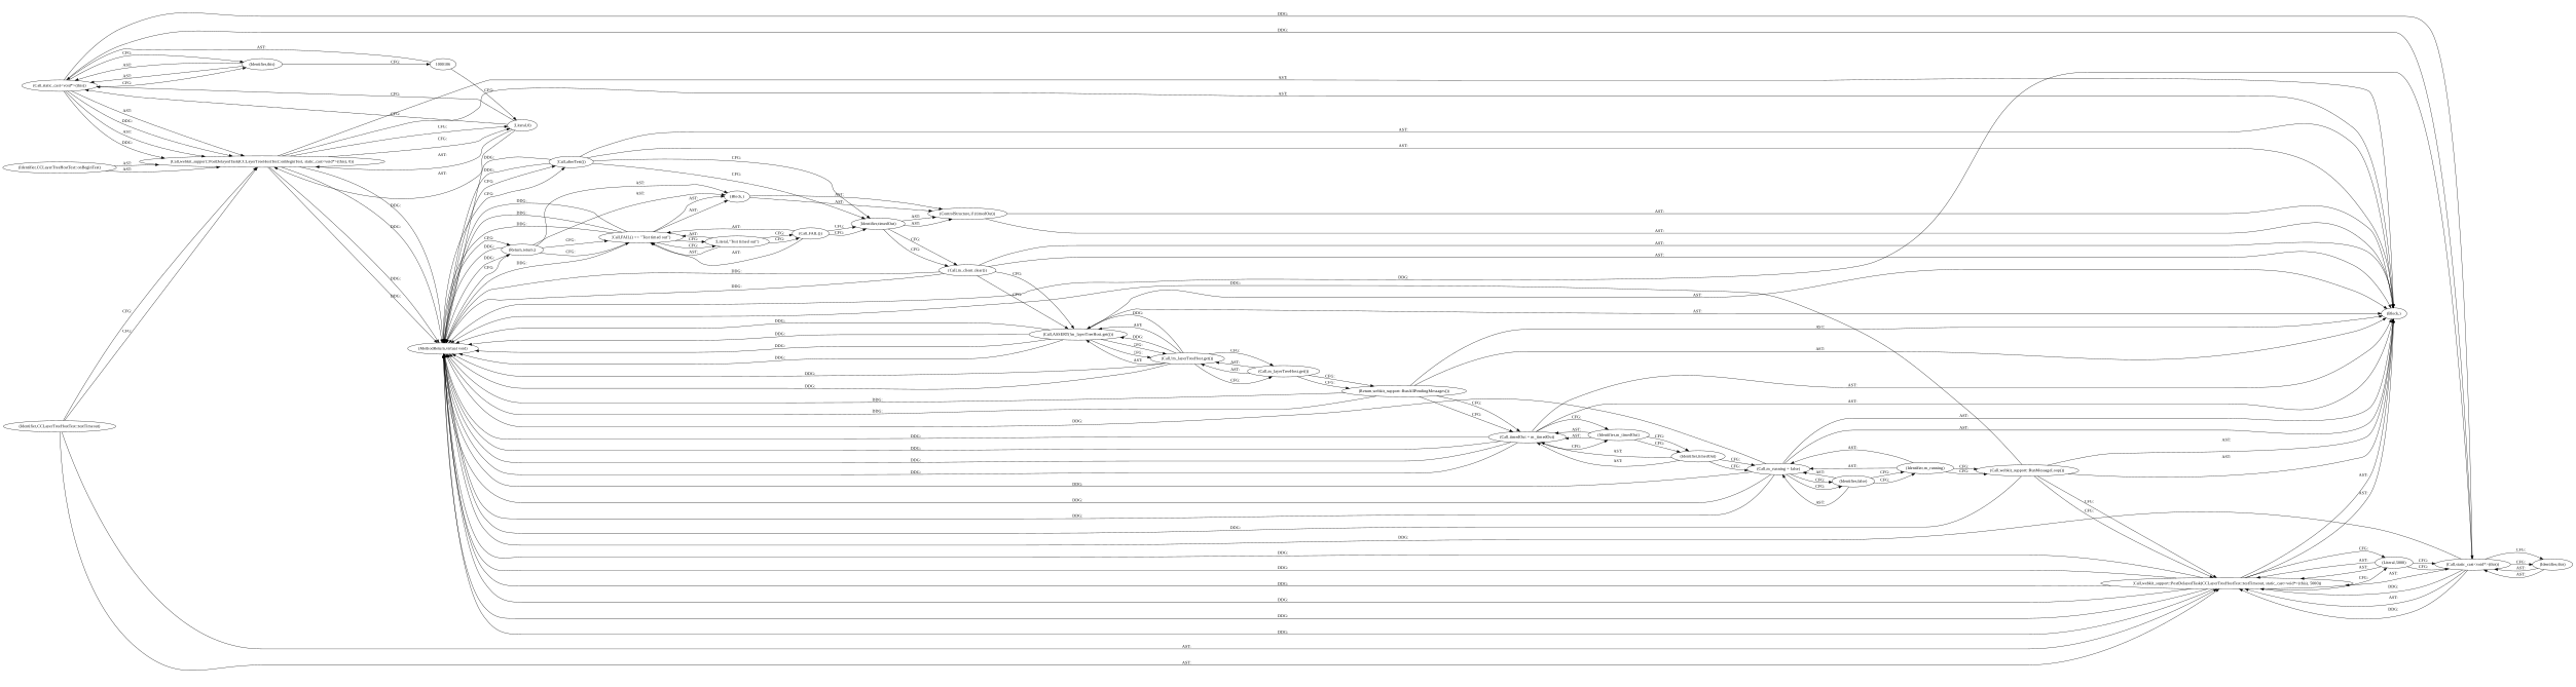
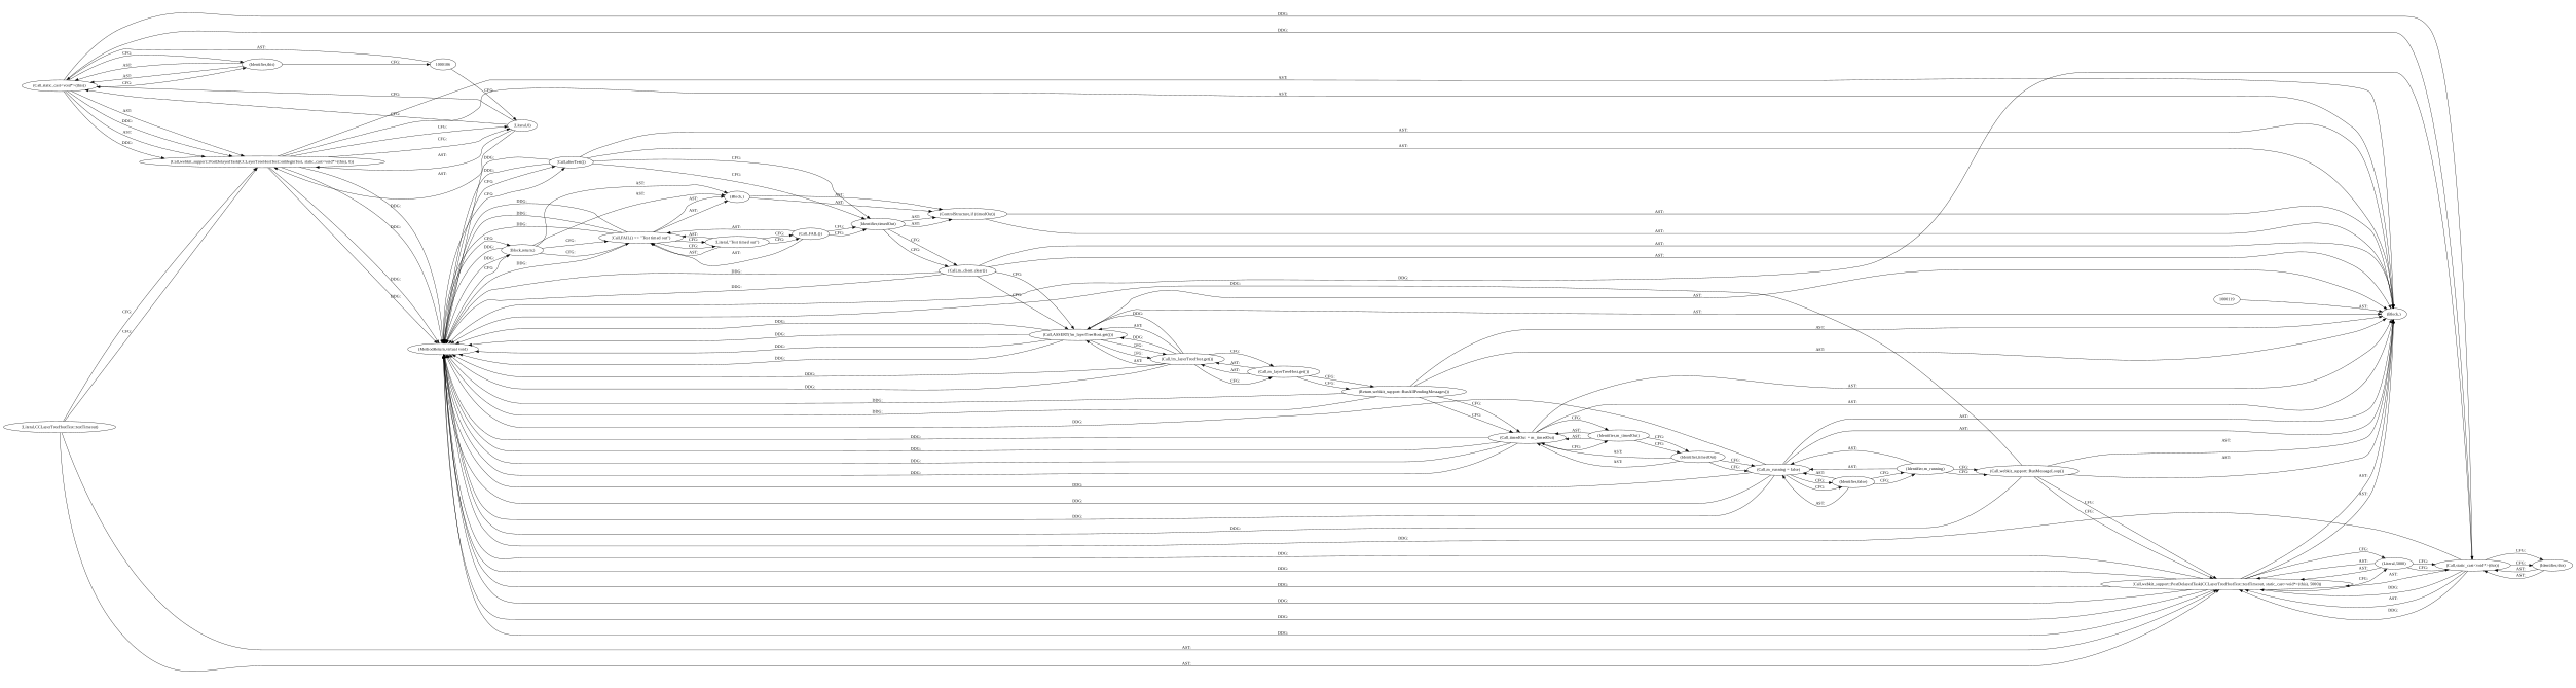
  digraph {
    fontname="Liberation Serif"
    rankdir=LR
    node [fontname="Liberation Serif"]
    edge [fontname="Liberation Serif"]
    n1 [label="(MethodReturn,virtual void)"]
-   n2 [label="(Return,return;)"]
+   n2 [label="(Block,return;)"]
    n3 [label="(Call,afterTest())"]
    n4 [label="(Block,)"]
    n5 [label="(Call,FAIL() << \"Test timed out\")"]
    n6 [label="(Block,)"]
    n7 [label="(Identifier,timedOut)"]
    n8 [label="(Call,m_client.clear())"]
    n9 [label="(Call,ASSERT(!m_layerTreeHost.get()))"]
    n10 [label="(Call,!m_layerTreeHost.get())"]
    n11 [label="(ControlStructure,if (timedOut))"]
    n12 [label="(Literal,\"Test timed out\")"]
    n13 [label="(Call,FAIL())"]
    n14 [label="(Literal,0)"]
    n15 [label="(Call,static_cast<void*>(this))"]
    n16 [label="(Call,webkit_support::PostDelayedTask(CCLayerTreeHostTest::onBeginTest, static_cast<void*>(this), 0))"]
    n17 [label="(Identifier,this)"]
    n18 [label="(Call,static_cast<void*>(this))"]
-   n19 [label="(Identifier,CCLayerTreeHostTest::onBeginTest)"]
    1000106
    n21 [label="(Call,webkit_support::PostDelayedTask(CCLayerTreeHostTest::testTimeout, static_cast<void*>(this), 5000))"]
    n22 [label="(Identifier,this)"]
    n23 [label="(Literal,5000)"]
-   n24 [label="(Identifier,CCLayerTreeHostTest::testTimeout)"]
+   n24 [label="(Literal,CCLayerTreeHostTest::testTimeout)"]
    n25 [label="(Call,webkit_support::RunMessageLoop())"]
    n26 [label="(Identifier,false)"]
    n27 [label="(Call,m_running = false)"]
    n28 [label="(Identifier,m_running)"]
    n29 [label="(Call,timedOut = m_timedOut)"]
    n30 [label="(Identifier,m_timedOut)"]
    n31 [label="(Identifier,timedOut)"]
    n32 [label="(Return,webkit_support::RunAllPendingMessages())"]
    n33 [label="(Call,m_layerTreeHost.get())"]
+   1000119
    n1 -> n2 [label="CFG: "]
    n1 -> n2 [label="CFG: "]
    n1 -> n3 [label="CFG: "]
    n1 -> n3 [label="CFG: "]
    n2 -> n1 [label="DDG: "]
    n2 -> n1 [label="DDG: "]
    n2 -> n4 [label="AST: "]
    n2 -> n4 [label="AST: "]
    n2 -> n5 [label="CFG: "]
    n2 -> n5 [label="CFG: "]
    n3 -> n1 [label="DDG: "]
    n3 -> n1 [label="DDG: "]
    n3 -> n6 [label="AST: "]
    n3 -> n6 [label="AST: "]
    n3 -> n7 [label="CFG: "]
    n3 -> n7 [label="CFG: "]
    n4 -> n11 [label="AST: "]
    n4 -> n11 [label="AST: "]
    n5 -> n1 [label="DDG: "]
    n5 -> n1 [label="DDG: "]
    n5 -> n1 [label="DDG: "]
    n5 -> n1 [label="DDG: "]
    n5 -> n4 [label="AST: "]
    n5 -> n4 [label="AST: "]
    n5 -> n12 [label="CFG: "]
    n5 -> n12 [label="CFG: "]
    n7 -> n8 [label="CFG: "]
    n7 -> n8 [label="CFG: "]
    n7 -> n11 [label="AST: "]
    n7 -> n11 [label="AST: "]
    n8 -> n1 [label="DDG: "]
    n8 -> n1 [label="DDG: "]
    n8 -> n6 [label="AST: "]
    n8 -> n6 [label="AST: "]
    n8 -> n9 [label="CFG: "]
    n8 -> n9 [label="CFG: "]
    n9 -> n1 [label="DDG: "]
    n9 -> n1 [label="DDG: "]
    n9 -> n1 [label="DDG: "]
    n9 -> n1 [label="DDG: "]
    n9 -> n6 [label="AST: "]
    n9 -> n6 [label="AST: "]
    n9 -> n10 [label="CFG: "]
    n9 -> n10 [label="CFG: "]
    n10 -> n1 [label="DDG: "]
    n10 -> n1 [label="DDG: "]
    n10 -> n9 [label="AST: "]
    n10 -> n9 [label="DDG: "]
    n10 -> n9 [label="AST: "]
    n10 -> n9 [label="DDG: "]
    n10 -> n33 [label="CFG: "]
    n10 -> n33 [label="CFG: "]
    n11 -> n6 [label="AST: "]
    n11 -> n6 [label="AST: "]
    n12 -> n5 [label="AST: "]
    n12 -> n5 [label="AST: "]
    n12 -> n13 [label="CFG: "]
    n12 -> n13 [label="CFG: "]
    n13 -> n5 [label="AST: "]
    n13 -> n5 [label="AST: "]
    n13 -> n7 [label="CFG: "]
    n13 -> n7 [label="CFG: "]
    n14 -> n15 [label="CFG: "]
    n14 -> n15 [label="CFG: "]
    n14 -> n16 [label="AST: "]
    n14 -> n16 [label="AST: "]
    n15 -> n16 [label="AST: "]
    n15 -> n16 [label="DDG: "]
    n15 -> n16 [label="AST: "]
    n15 -> n16 [label="DDG: "]
    n15 -> n17 [label="CFG: "]
    n15 -> n17 [label="CFG: "]
    n15 -> n18 [label="DDG: "]
    n15 -> n18 [label="DDG: "]
    n16 -> n1 [label="DDG: "]
    n16 -> n1 [label="DDG: "]
    n16 -> n1 [label="DDG: "]
    n16 -> n1 [label="DDG: "]
    n16 -> n6 [label="AST: "]
    n16 -> n6 [label="AST: "]
    n16 -> n14 [label="CFG: "]
    n16 -> n14 [label="CFG: "]
    n17 -> n15 [label="AST: "]
    n17 -> n15 [label="AST: "]
    n17 -> 1000106 [label="CFG: "]
    n18 -> n1 [label="DDG: "]
    n18 -> n1 [label="DDG: "]
    n18 -> n21 [label="AST: "]
    n18 -> n21 [label="DDG: "]
    n18 -> n21 [label="AST: "]
    n18 -> n21 [label="DDG: "]
    n18 -> n22 [label="CFG: "]
    n18 -> n22 [label="CFG: "]
-   n19 -> n16 [label="AST: "]
-   n19 -> n16 [label="AST: "]
    1000106 -> n14 [label="CFG: "]
    1000106 -> n15 [label="AST: "]
    n21 -> n1 [label="DDG: "]
    n21 -> n1 [label="DDG: "]
    n21 -> n1 [label="DDG: "]
    n21 -> n1 [label="DDG: "]
    n21 -> n1 [label="DDG: "]
    n21 -> n1 [label="DDG: "]
    n21 -> n6 [label="AST: "]
    n21 -> n6 [label="AST: "]
    n21 -> n23 [label="CFG: "]
    n21 -> n23 [label="CFG: "]
    n22 -> n18 [label="AST: "]
    n22 -> n18 [label="AST: "]
    n23 -> n18 [label="CFG: "]
    n23 -> n18 [label="CFG: "]
    n23 -> n21 [label="AST: "]
    n23 -> n21 [label="AST: "]
    n24 -> n16 [label="CFG: "]
    n24 -> n16 [label="CFG: "]
    n24 -> n21 [label="AST: "]
    n24 -> n21 [label="AST: "]
    n25 -> n1 [label="DDG: "]
    n25 -> n1 [label="DDG: "]
    n25 -> n6 [label="AST: "]
    n25 -> n6 [label="AST: "]
    n25 -> n21 [label="CFG: "]
    n25 -> n21 [label="CFG: "]
    n26 -> n27 [label="AST: "]
    n26 -> n27 [label="AST: "]
    n26 -> n28 [label="CFG: "]
    n26 -> n28 [label="CFG: "]
    n27 -> n1 [label="DDG: "]
    n27 -> n1 [label="DDG: "]
    n27 -> n1 [label="DDG: "]
    n27 -> n1 [label="DDG: "]
    n27 -> n6 [label="AST: "]
    n27 -> n6 [label="AST: "]
    n27 -> n26 [label="CFG: "]
    n27 -> n26 [label="CFG: "]
    n28 -> n25 [label="CFG: "]
    n28 -> n25 [label="CFG: "]
    n28 -> n27 [label="AST: "]
    n28 -> n27 [label="AST: "]
    n29 -> n1 [label="DDG: "]
    n29 -> n1 [label="DDG: "]
    n29 -> n1 [label="DDG: "]
    n29 -> n1 [label="DDG: "]
    n29 -> n6 [label="AST: "]
    n29 -> n6 [label="AST: "]
    n29 -> n30 [label="CFG: "]
    n29 -> n30 [label="CFG: "]
    n30 -> n29 [label="AST: "]
    n30 -> n29 [label="AST: "]
    n30 -> n31 [label="CFG: "]
    n30 -> n31 [label="CFG: "]
    n31 -> n27 [label="CFG: "]
    n31 -> n27 [label="CFG: "]
    n31 -> n29 [label="AST: "]
    n31 -> n29 [label="AST: "]
    n32 -> n1 [label="DDG: "]
    n32 -> n1 [label="DDG: "]
    n32 -> n6 [label="AST: "]
    n32 -> n6 [label="AST: "]
    n32 -> n29 [label="CFG: "]
    n32 -> n29 [label="CFG: "]
    n33 -> n10 [label="AST: "]
    n33 -> n10 [label="AST: "]
    n33 -> n32 [label="CFG: "]
    n33 -> n32 [label="CFG: "]
+   1000119 -> n6 [label="AST: "]
  }
